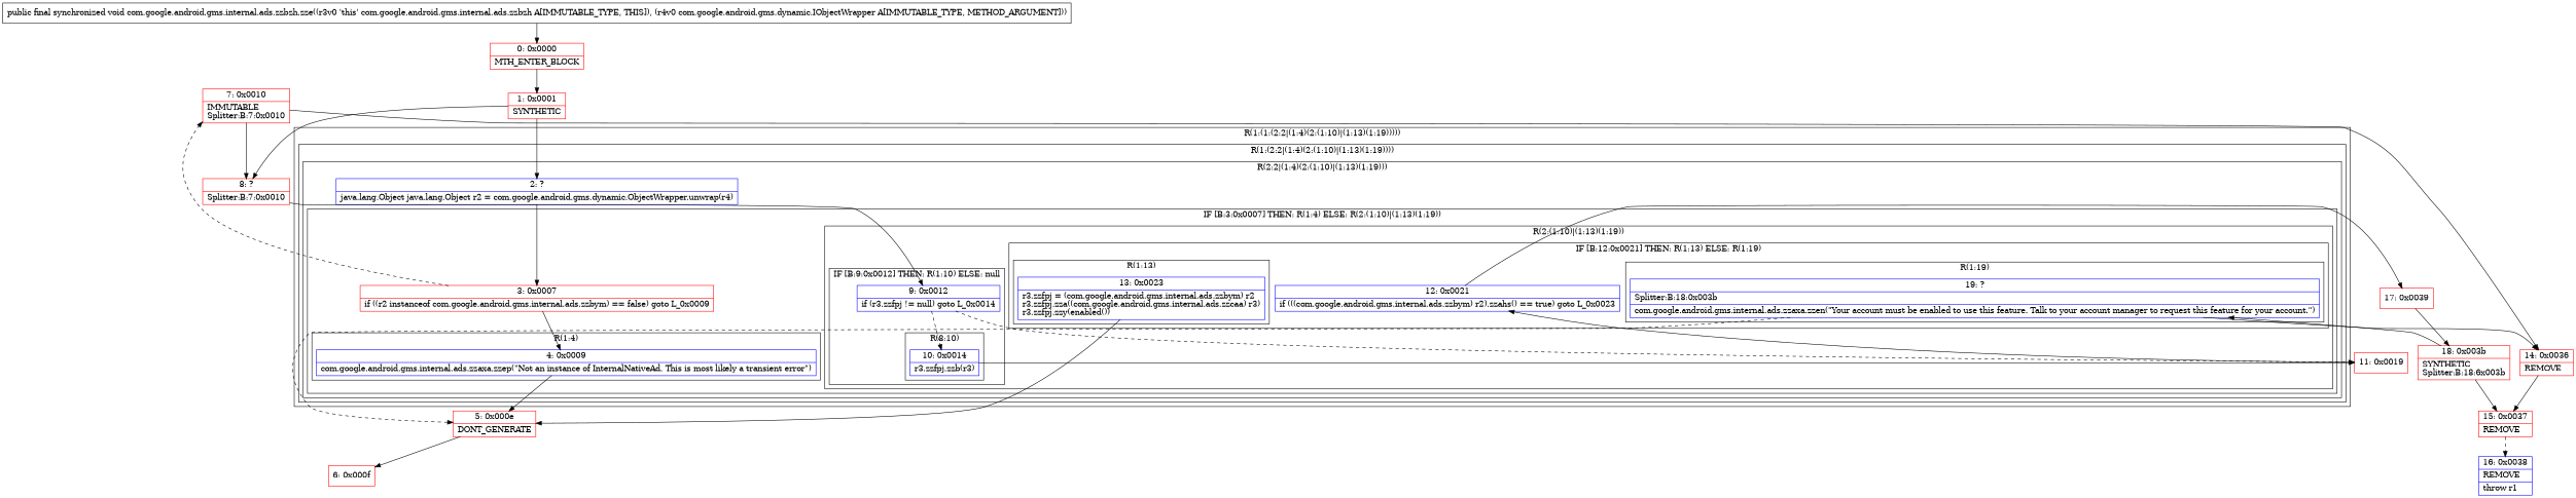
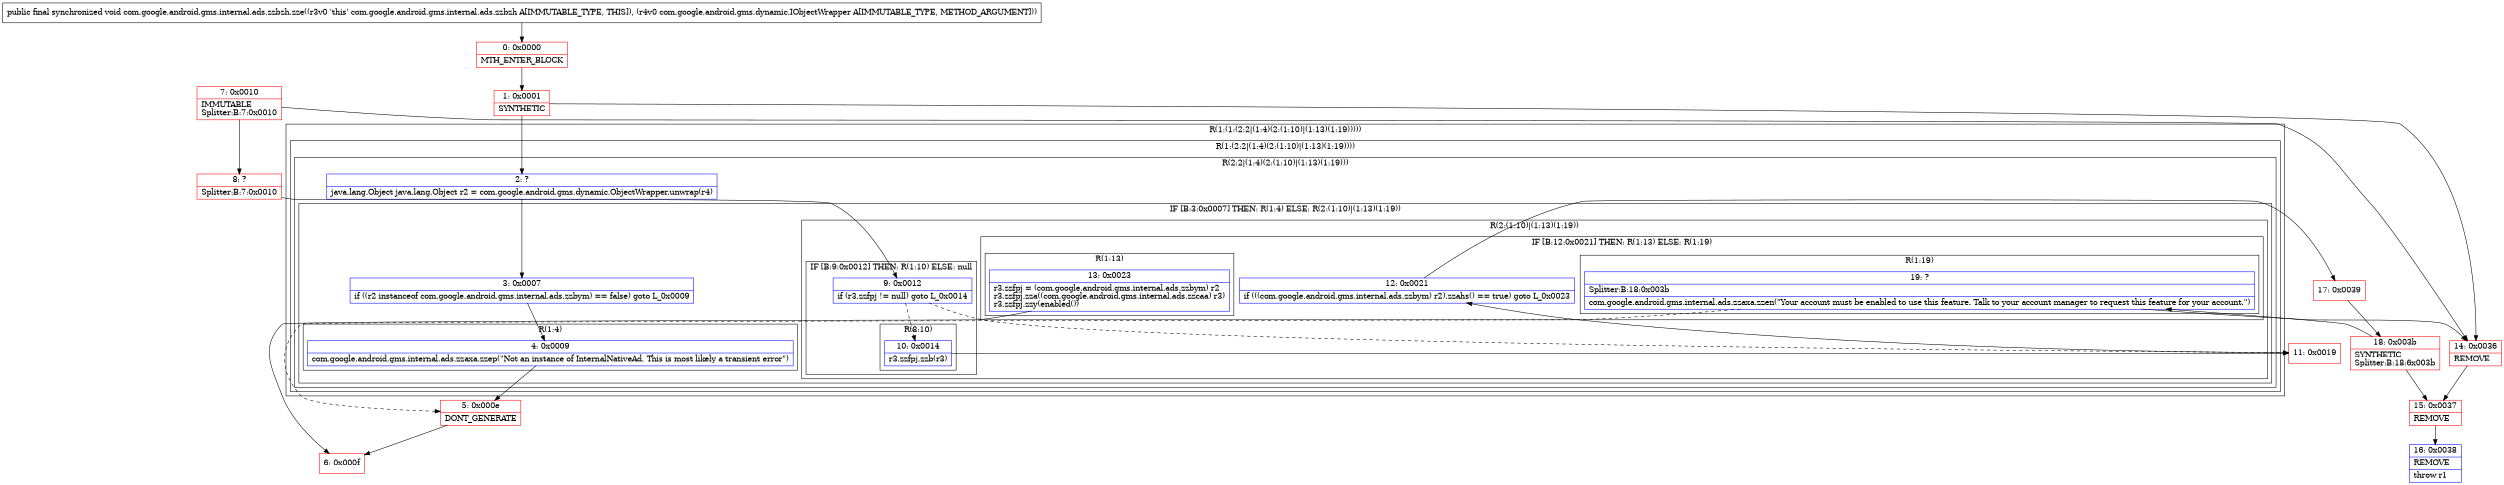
  digraph {
    node [color=red shape=record]
    n1 [color=blue label="{4\:\ 0x0009|com.google.android.gms.internal.ads.zzaxa.zzep(\"Not an instance of InternalNativeAd. This is most likely a transient error\")\l}"]
    n2 [color=blue label="{10\:\ 0x0014|r3.zzfpj.zzb(r3)\l}"]
    n3 [color=blue label="{9\:\ 0x0012|if (r3.zzfpj != null) goto L_0x0014\l}"]
    n4 [color=blue label="{13\:\ 0x0023|r3.zzfpj = (com.google.android.gms.internal.ads.zzbym) r2\lr3.zzfpj.zza((com.google.android.gms.internal.ads.zzcaa) r3)\lr3.zzfpj.zzy(enabled())\l}"]
    n5 [color=blue label="{19\:\ ?|Splitter:B:18:0x003b\l|com.google.android.gms.internal.ads.zzaxa.zzen(\"Your account must be enabled to use this feature. Talk to your account manager to request this feature for your account.\")\l}"]
    n6 [color=blue label="{12\:\ 0x0021|if (((com.google.android.gms.internal.ads.zzbym) r2).zzahs() == true) goto L_0x0023\l}"]
-   n7 [label="{3\:\ 0x0007|if ((r2 instanceof com.google.android.gms.internal.ads.zzbym) == false) goto L_0x0009\l}"]
+   n7 [color=blue label="{3\:\ 0x0007|if ((r2 instanceof com.google.android.gms.internal.ads.zzbym) == false) goto L_0x0009\l}"]
    n8 [color=blue label="{2\:\ ?|java.lang.Object java.lang.Object r2 = com.google.android.gms.dynamic.ObjectWrapper.unwrap(r4)\l}"]
    n9 [label="{5\:\ 0x000e|DONT_GENERATE\l}"]
    n10 [label="{11\:\ 0x0019}"]
    n11 [label="{14\:\ 0x0036|REMOVE\l}"]
    n12 [label="{17\:\ 0x0039}"]
    n13 [label="{7\:\ 0x0010|IMMUTABLE\lSplitter:B:7:0x0010\l}"]
    n14 [label="{8\:\ ?|Splitter:B:7:0x0010\l}"]
    n15 [label="{6\:\ 0x000f}"]
    n16 [label="{18\:\ 0x003b|SYNTHETIC\lSplitter:B:18:6x003b\l}"]
    n17 [label="{15\:\ 0x0037|REMOVE\l}"]
    n18 [label="{0\:\ 0x0000|MTH_ENTER_BLOCK\l}"]
    n19 [label="{1\:\ 0x0001|SYNTHETIC\l}"]
    n20 [color=blue label="{16\:\ 0x0038|REMOVE\l|throw r1\l}"]
    n21 [label="{public final synchronized void com.google.android.gms.internal.ads.zzbzh.zze((r3v0 'this' com.google.android.gms.internal.ads.zzbzh A[IMMUTABLE_TYPE, THIS]), (r4v0 com.google.android.gms.dynamic.IObjectWrapper A[IMMUTABLE_TYPE, METHOD_ARGUMENT])) }" color=""]
    subgraph cluster_1 {
      label="R(1:(1:(2:2|(1:4)(2:(1:10)|(1:13)(1:19)))))"
      subgraph cluster_2 {
        label="R(1:(2:2|(1:4)(2:(1:10)|(1:13)(1:19))))"
        subgraph cluster_3 {
          label="R(2:2|(1:4)(2:(1:10)|(1:13)(1:19)))"
          n8
          subgraph cluster_4 {
            label="IF [B:3:0x0007] THEN: R(1:4) ELSE: R(2:(1:10)|(1:13)(1:19))"
            n7
            subgraph cluster_5 {
              label="R(1:4)"
              n1
            }
            subgraph cluster_6 {
              label="R(2:(1:10)|(1:13)(1:19))"
              subgraph cluster_7 {
                label="IF [B:9:0x0012] THEN: R(1:10) ELSE: null"
                n3
                subgraph cluster_8 {
                  label="R(8:10)"
                  n2
                }
              }
              subgraph cluster_9 {
                label="IF [B:12:0x0021] THEN: R(1:13) ELSE: R(1:19)"
                n6
                subgraph cluster_10 {
                  label="R(1:13)"
                  n4
                }
                subgraph cluster_11 {
                  label="R(1:19)"
                  n5
                }
              }
            }
          }
        }
      }
    }
    n1 -> n9
    n2 -> n10
    n3 -> n2 [style=dashed]
    n3 -> n10 [style=dashed]
-   n4 -> n9
+   n4 -> n15
    n5 -> n9 [style=dashed]
    n5 -> n11
    n6 -> n12 [style=solid]
    n7 -> n1
-   n7 -> n13 [style=dashed]
    n8 -> n7
    n9 -> n15
    n10 -> n6
    n11 -> n17
    n12 -> n16
    n13 -> n11
    n13 -> n14
    n14 -> n3
    n16 -> n5
    n16 -> n17
-   n17 -> n20 [style=dashed]
+   n17 -> n20
    n18 -> n19
    n19 -> n8
-   n19 -> n14
+   n19 -> n11
    n21 -> n18
  }
